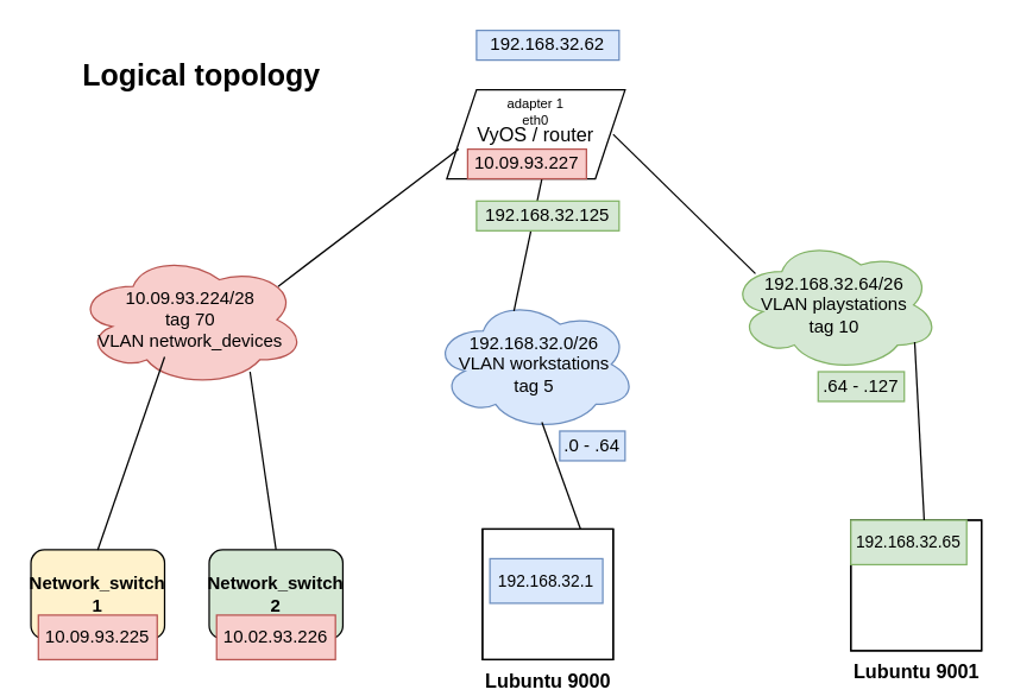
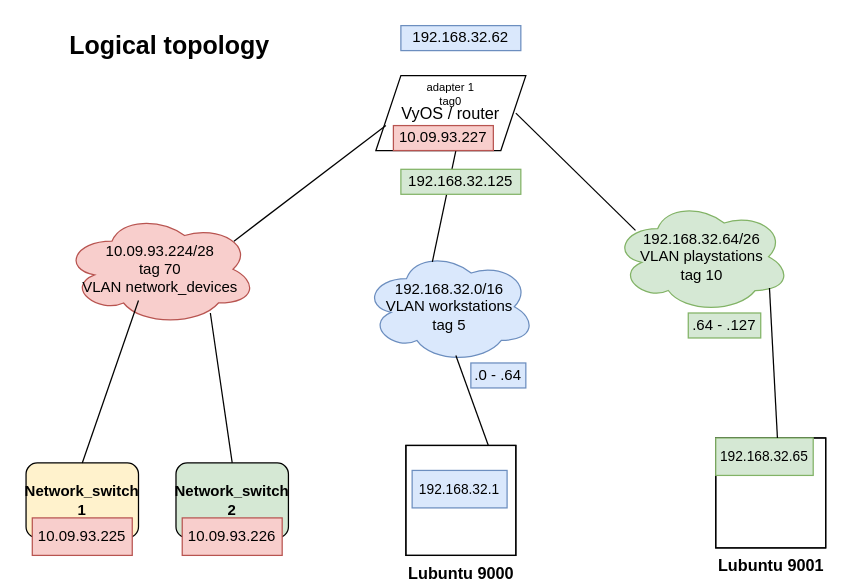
  <mxCell id="0" />
  <mxCell id="1" parent="0" />
- <mxCell id="2" value="&lt;b style=&quot;font-size: 20px;&quot;&gt;Logical topology&lt;/b&gt;" style="text;html=1;strokeColor=none;fillColor=none;align=center;verticalAlign=middle;whiteSpace=wrap;rounded=0;fontSize=20;" vertex="1" parent="1"><mxGeometry x="50" y="35" width="170" height="30" as="geometry" /></mxCell>
+ <mxCell id="2" value="&lt;b style=&quot;font-size: 20px;&quot;&gt;Logical topology&lt;/b&gt;" style="text;html=1;strokeColor=none;fillColor=none;align=center;verticalAlign=middle;whiteSpace=wrap;rounded=0;fontSize=20;" vertex="1" parent="1"><mxGeometry x="50" y="20" width="170" height="30" as="geometry" /></mxCell>
  <mxCell id="3" value="&lt;font style=&quot;font-size: 13px&quot;&gt;VyOS / router&lt;/font&gt;" style="shape=parallelogram;perimeter=parallelogramPerimeter;whiteSpace=wrap;html=1;fixedSize=1;fontSize=13;" vertex="1" parent="1"><mxGeometry x="300" y="60" width="120" height="60" as="geometry" /></mxCell>
  <mxCell id="4" value="&lt;b&gt;Network_switch 1&lt;/b&gt;" style="rounded=1;whiteSpace=wrap;html=1;fillColor=#fff2cc;" vertex="1" parent="1"><mxGeometry x="20" y="370" width="90" height="60" as="geometry" /></mxCell>
  <mxCell id="5" value="&lt;b&gt;Network_switch 2&lt;/b&gt;" style="rounded=1;whiteSpace=wrap;html=1;fillColor=#d5e8d4;" vertex="1" parent="1"><mxGeometry x="140" y="370" width="90" height="60" as="geometry" /></mxCell>
  <mxCell id="6" value="Lubuntu 9000" style="shape=image;html=1;verticalAlign=top;verticalLabelPosition=bottom;labelBackgroundColor=#ffffff;imageAspect=0;aspect=fixed;image=https://cdn1.iconfinder.com/data/icons/100-basic-for-user-interface/32/29-Screen-128.png;fontStyle=1;fontSize=13;imageBorder=default;imageBackground=default;" vertex="1" parent="1"><mxGeometry x="324" y="356" width="88" height="88" as="geometry" /></mxCell>
  <mxCell id="7" value="Lubuntu 9001" style="shape=image;html=1;verticalAlign=top;verticalLabelPosition=bottom;labelBackgroundColor=#ffffff;imageAspect=0;aspect=fixed;image=https://cdn1.iconfinder.com/data/icons/100-basic-for-user-interface/32/29-Screen-128.png;fontStyle=1;fontSize=13;imageBorder=default;imageBackground=default;" vertex="1" parent="1"><mxGeometry x="572" y="350" width="88" height="88" as="geometry" /></mxCell>
  <mxCell id="8" value="10.09.93.224/28&#10;tag 70&#10;VLAN network_devices" style="ellipse;shape=cloud;whiteSpace=wrap;fontSize=12;fillColor=#f8cecc;strokeColor=#b85450;" vertex="1" parent="1"><mxGeometry x="50" y="170" width="155" height="90" as="geometry" /></mxCell>
  <mxCell id="9" value="192.168.32.64/26&#10;VLAN playstations&#10;tag 10" style="ellipse;shape=cloud;whiteSpace=wrap;fontSize=12;fillColor=#d5e8d4;strokeColor=#82b366;" vertex="1" parent="1"><mxGeometry x="490" y="160" width="142" height="90" as="geometry" /></mxCell>
- <mxCell id="10" value="192.168.32.0/26&#10;VLAN workstations&#10;tag 5" style="ellipse;shape=cloud;whiteSpace=wrap;fontSize=12;fillColor=#dae8fc;strokeColor=#6c8ebf;" vertex="1" parent="1"><mxGeometry x="290" y="200" width="138" height="90" as="geometry" /></mxCell>
+ <mxCell id="10" value="192.168.32.0/16&#10;VLAN workstations&#10;tag 5" style="ellipse;shape=cloud;whiteSpace=wrap;fontSize=12;fillColor=#dae8fc;strokeColor=#6c8ebf;" vertex="1" parent="1"><mxGeometry x="290" y="200" width="138" height="90" as="geometry" /></mxCell>
  <mxCell id="11" value="192.168.32.1" style="text;html=1;strokeColor=#6c8ebf;fillColor=#dae8fc;align=center;verticalAlign=middle;whiteSpace=wrap;rounded=0;fontSize=11;" vertex="1" parent="1"><mxGeometry x="329" y="376" width="76" height="30" as="geometry" /></mxCell>
  <mxCell id="12" value="192.168.32.65" style="text;html=1;strokeColor=#82b366;fillColor=#d5e8d4;align=center;verticalAlign=middle;whiteSpace=wrap;rounded=0;fontSize=11;" vertex="1" parent="1"><mxGeometry x="572" y="350" width="78" height="30" as="geometry" /></mxCell>
  <mxCell id="13" value="&lt;span style=&quot;font-size: 12px&quot;&gt;10.09.93.225&lt;/span&gt;" style="text;html=1;strokeColor=#b85450;fillColor=#f8cecc;align=center;verticalAlign=middle;whiteSpace=wrap;rounded=0;fontSize=11;" vertex="1" parent="1"><mxGeometry x="25" y="414" width="80" height="30" as="geometry" /></mxCell>
- <mxCell id="14" value="&lt;span style=&quot;font-size: 12px&quot;&gt;10.02.93.226&lt;/span&gt;" style="text;html=1;strokeColor=#b85450;fillColor=#f8cecc;align=center;verticalAlign=middle;whiteSpace=wrap;rounded=0;fontSize=11;" vertex="1" parent="1"><mxGeometry x="145" y="414" width="80" height="30" as="geometry" /></mxCell>
+ <mxCell id="14" value="&lt;span style=&quot;font-size: 12px&quot;&gt;10.09.93.226&lt;/span&gt;" style="text;html=1;strokeColor=#b85450;fillColor=#f8cecc;align=center;verticalAlign=middle;whiteSpace=wrap;rounded=0;fontSize=11;" vertex="1" parent="1"><mxGeometry x="145" y="414" width="80" height="30" as="geometry" /></mxCell>
  <mxCell id="15" value="" style="endArrow=none;html=1;rounded=0;fontSize=13;exitX=0.5;exitY=0;exitDx=0;exitDy=0;" edge="1" parent="1" source="4"><mxGeometry width="50" height="50" relative="1" as="geometry"><mxPoint x="60" y="290" as="sourcePoint" /><mxPoint x="110" y="240" as="targetPoint" /></mxGeometry></mxCell>
  <mxCell id="16" value="" style="endArrow=none;html=1;rounded=0;fontSize=13;exitX=0.5;exitY=0;exitDx=0;exitDy=0;" edge="1" parent="1" source="5"><mxGeometry width="50" height="50" relative="1" as="geometry"><mxPoint x="122.5" y="380" as="sourcePoint" /><mxPoint x="167.5" y="250" as="targetPoint" /></mxGeometry></mxCell>
  <mxCell id="17" value="" style="endArrow=none;html=1;rounded=0;fontSize=13;exitX=0.88;exitY=0.25;exitDx=0;exitDy=0;exitPerimeter=0;" edge="1" parent="1" source="8"><mxGeometry width="50" height="50" relative="1" as="geometry"><mxPoint x="263" y="230" as="sourcePoint" /><mxPoint x="308" y="100" as="targetPoint" /></mxGeometry></mxCell>
  <mxCell id="18" value="" style="endArrow=none;html=1;rounded=0;fontSize=13;exitX=0.4;exitY=0.1;exitDx=0;exitDy=0;exitPerimeter=0;" edge="1" parent="1" source="10"><mxGeometry width="50" height="50" relative="1" as="geometry"><mxPoint x="319" y="250" as="sourcePoint" /><mxPoint x="364" y="120" as="targetPoint" /></mxGeometry></mxCell>
  <mxCell id="19" value="" style="endArrow=none;html=1;rounded=0;fontSize=13;exitX=0.75;exitY=0;exitDx=0;exitDy=0;" edge="1" parent="1" source="6"><mxGeometry width="50" height="50" relative="1" as="geometry"><mxPoint x="319" y="414" as="sourcePoint" /><mxPoint x="364" y="284" as="targetPoint" /></mxGeometry></mxCell>
  <mxCell id="20" value="" style="endArrow=none;html=1;rounded=0;fontSize=13;exitX=0.125;exitY=0.265;exitDx=0;exitDy=0;exitPerimeter=0;" edge="1" parent="1" source="9"><mxGeometry width="50" height="50" relative="1" as="geometry"><mxPoint x="500" y="180" as="sourcePoint" /><mxPoint x="412" y="90" as="targetPoint" /></mxGeometry></mxCell>
  <mxCell id="21" value="" style="endArrow=none;html=1;rounded=0;fontSize=13;exitX=0.633;exitY=0;exitDx=0;exitDy=0;exitPerimeter=0;" edge="1" parent="1" source="12"><mxGeometry width="50" height="50" relative="1" as="geometry"><mxPoint x="570" y="360" as="sourcePoint" /><mxPoint x="615" y="230" as="targetPoint" /></mxGeometry></mxCell>
- <mxCell id="22" value="adapter 1&lt;br style=&quot;font-size: 9px;&quot;&gt;eth0" style="text;html=1;strokeColor=none;fillColor=none;align=center;verticalAlign=middle;whiteSpace=wrap;rounded=0;fontSize=9;" vertex="1" parent="1"><mxGeometry x="330" y="60" width="60" height="30" as="geometry" /></mxCell>
+ <mxCell id="22" value="adapter 1&lt;br style=&quot;font-size: 9px;&quot;&gt;tag0" style="text;html=1;strokeColor=none;fillColor=none;align=center;verticalAlign=middle;whiteSpace=wrap;rounded=0;fontSize=9;" vertex="1" parent="1"><mxGeometry x="330" y="60" width="60" height="30" as="geometry" /></mxCell>
  <mxCell id="23" value="&lt;span style=&quot;font-size: 12px&quot;&gt;10.09.93.227&lt;/span&gt;" style="text;html=1;strokeColor=#b85450;fillColor=#f8cecc;align=center;verticalAlign=middle;whiteSpace=wrap;rounded=0;fontSize=11;" vertex="1" parent="1"><mxGeometry x="314" y="100" width="80" height="20" as="geometry" /></mxCell>
  <mxCell id="24" value="&lt;span style=&quot;font-size: 12px&quot;&gt;192.168.32.62&lt;/span&gt;" style="text;html=1;strokeColor=#6c8ebf;fillColor=#dae8fc;align=center;verticalAlign=middle;whiteSpace=wrap;rounded=0;fontSize=11;" vertex="1" parent="1"><mxGeometry x="320" y="20" width="96" height="20" as="geometry" /></mxCell>
  <mxCell id="25" value="&lt;span style=&quot;font-size: 12px&quot;&gt;192.168.32.125&lt;/span&gt;" style="text;html=1;strokeColor=#82b366;fillColor=#d5e8d4;align=center;verticalAlign=middle;whiteSpace=wrap;rounded=0;fontSize=11;" vertex="1" parent="1"><mxGeometry x="320" y="135" width="96" height="20" as="geometry" /></mxCell>
  <mxCell id="26" value="&lt;span style=&quot;font-size: 12px&quot;&gt;.0 - .64&lt;/span&gt;" style="text;html=1;strokeColor=#6c8ebf;fillColor=#dae8fc;align=center;verticalAlign=middle;whiteSpace=wrap;rounded=0;fontSize=11;" vertex="1" parent="1"><mxGeometry x="376" y="290" width="44" height="20" as="geometry" /></mxCell>
  <mxCell id="27" value="&lt;span style=&quot;font-size: 12px&quot;&gt;.64 - .127&lt;/span&gt;" style="text;html=1;strokeColor=#82b366;fillColor=#d5e8d4;align=center;verticalAlign=middle;whiteSpace=wrap;rounded=0;fontSize=11;" vertex="1" parent="1"><mxGeometry x="550" y="250" width="58" height="20" as="geometry" /></mxCell>
